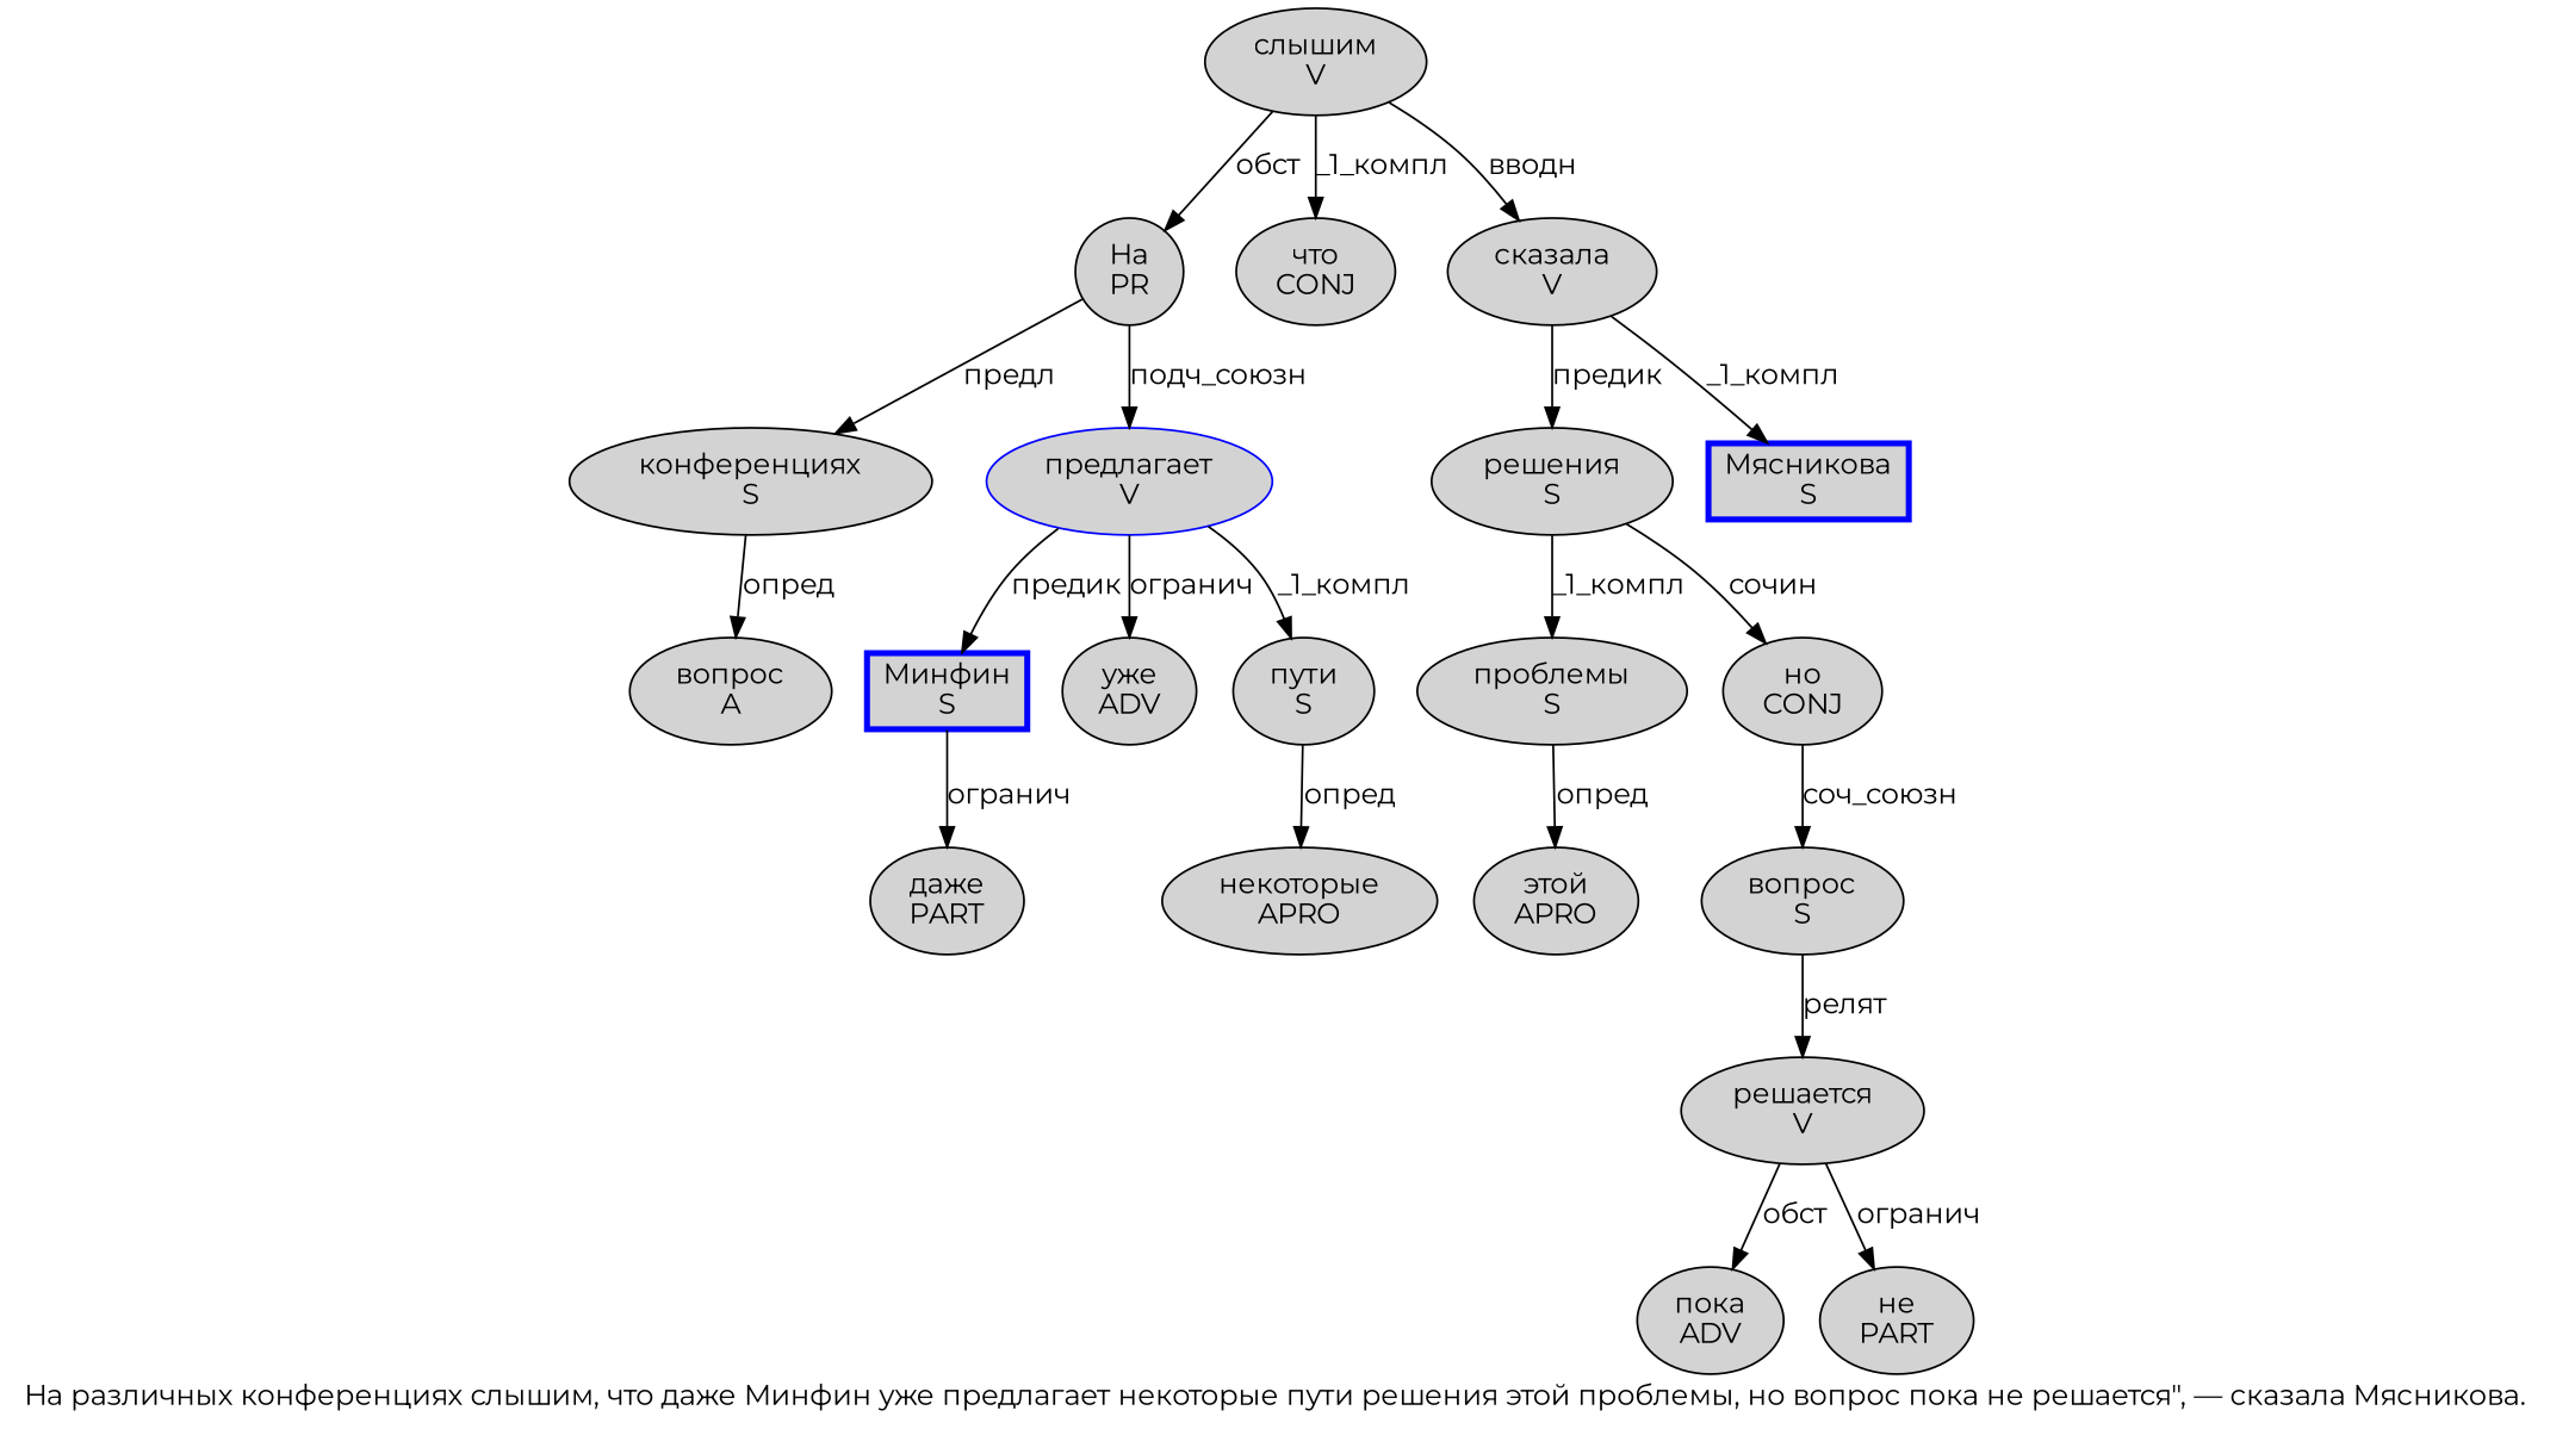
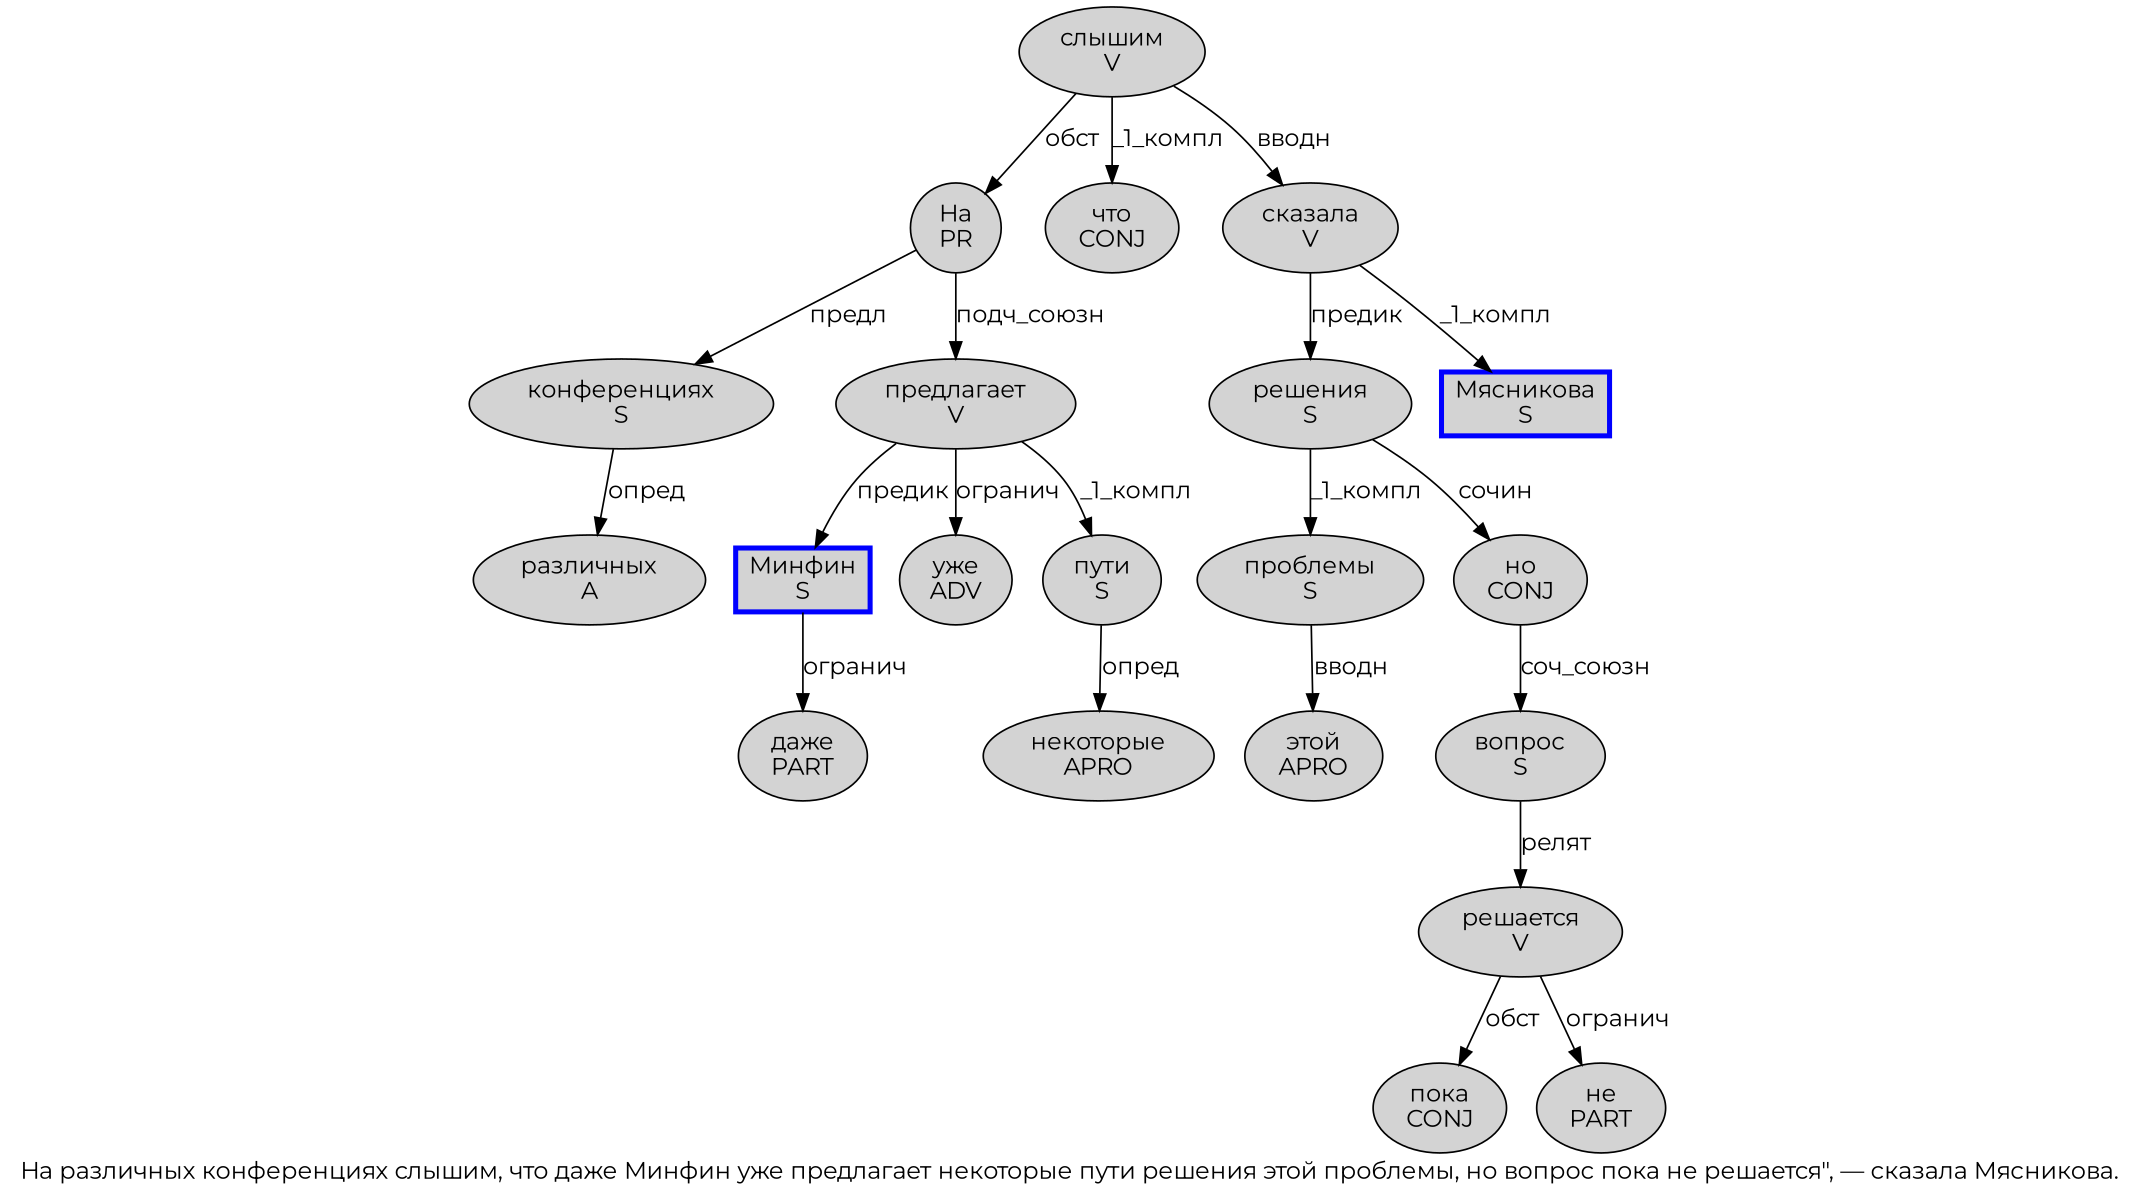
  digraph {
    fontname=Montserrat
    label="На различных конференциях слышим, что даже Минфин уже предлагает некоторые пути решения этой проблемы, но вопрос пока не решается\", — сказала Мясникова."
    node [fillcolor=lightgray fontname=Montserrat penwidth=1 shape=ellipse style=filled]
    edge [fontname=Montserrat]
    n1 [label="На\nPR"]
    n2 [label="конференциях\nS"]
-   n3 [label="предлагает\nV" color=blue]
-   n4 [label="вопрос\nA"]
+   n3 [label="предлагает\nV"]
+   n4 [label="различных\nA"]
    n5 [label="слышим\nV"]
    n6 [label="что\nCONJ"]
    n7 [label="сказала\nV"]
    n8 [label="решения\nS"]
    n9 [color=blue label="Мясникова\nS" penwidth=3 shape=box]
    n10 [color=blue label="Минфин\nS" penwidth=3 shape=box]
    n11 [label="уже\nADV"]
    n12 [label="пути\nS"]
    n13 [label="даже\nPART"]
    n14 [label="некоторые\nAPRO"]
    n15 [label="проблемы\nS"]
    n16 [label="но\nCONJ"]
    n17 [label="этой\nAPRO"]
    n18 [label="вопрос\nS"]
    n19 [label="решается\nV"]
-   n20 [label="пока\nADV"]
+   n20 [label="пока\nCONJ"]
    n21 [label="не\nPART"]
    n1 -> n2 [label="предл"]
    n1 -> n3 [label="подч_союзн"]
    n2 -> n4 [label="опред"]
    n3 -> n10 [label="предик"]
    n3 -> n11 [label="огранич"]
    n3 -> n12 [label="_1_компл"]
    n5 -> n1 [label="обст"]
    n5 -> n6 [label="_1_компл"]
    n5 -> n7 [label="вводн"]
    n7 -> n8 [label="предик"]
    n7 -> n9 [label="_1_компл"]
    n8 -> n15 [label="_1_компл"]
    n8 -> n16 [label="сочин"]
    n10 -> n13 [label="огранич"]
    n12 -> n14 [label="опред"]
-   n15 -> n17 [label="опред"]
+   n15 -> n17 [label="вводн"]
    n16 -> n18 [label="соч_союзн"]
    n18 -> n19 [label="релят"]
    n19 -> n20 [label="обст"]
    n19 -> n21 [label="огранич"]
  }
